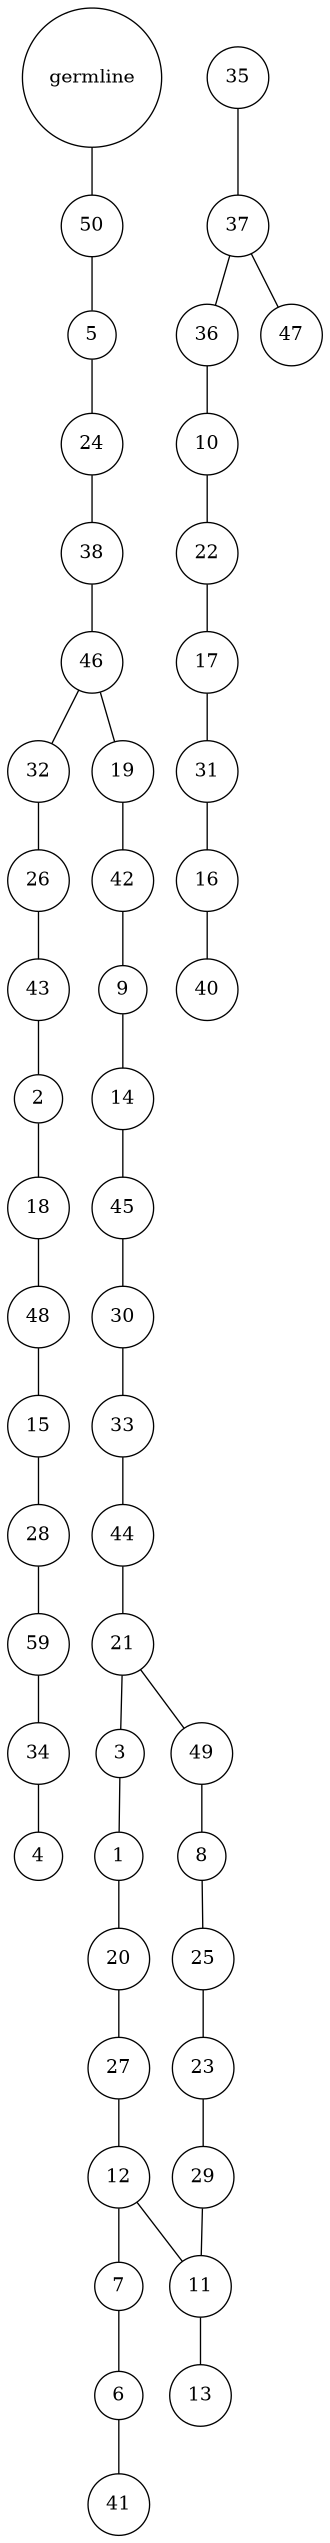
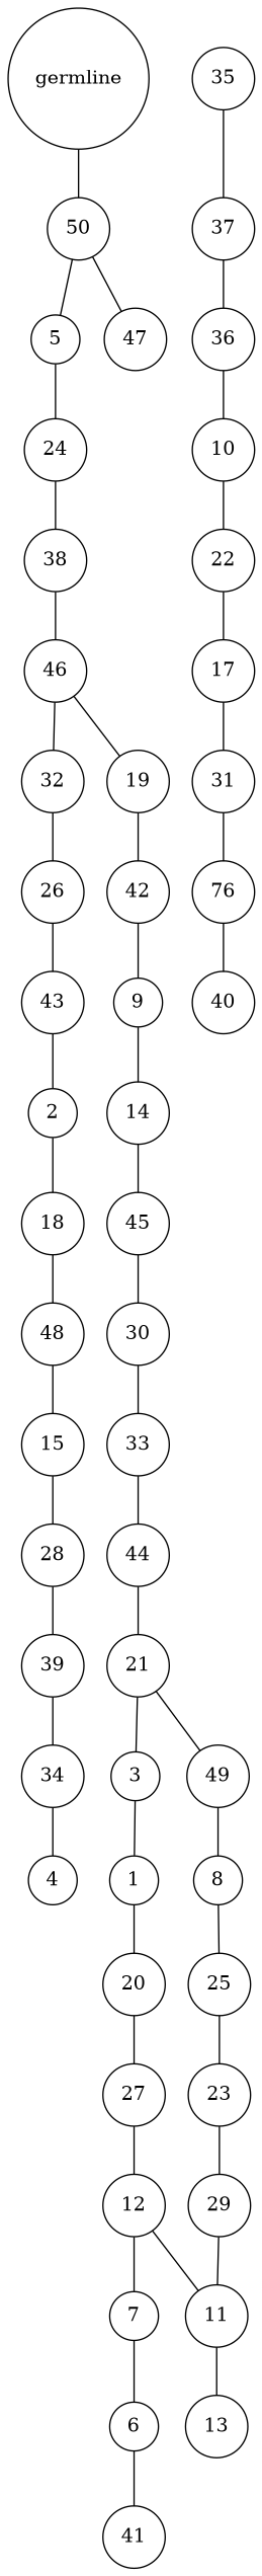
  graph {
    rankdir=UD
    splines=line
    node [shape=circle]
    n1 [label=germline]
    n2 [label=50]
    n3 [label=5]
    n4 [label=24]
    n5 [label=38]
    n6 [label=46]
    n7 [label=32]
    n8 [label=19]
    n9 [label=26]
    n10 [label=42]
    n11 [label=43]
    n12 [label=2]
    n13 [label=18]
    n14 [label=48]
    n15 [label=15]
    n16 [label=28]
-   n17 [label=59]
+   n17 [label=39]
    n18 [label=34]
    n19 [label=4]
    n20 [label=9]
    n21 [label=14]
    n22 [label=45]
    n23 [label=30]
    n24 [label=33]
    n25 [label=44]
    n26 [label=21]
    n27 [label=3]
    n28 [label=49]
    n29 [label=1]
    n30 [label=8]
    n31 [label=20]
    n32 [label=27]
    n33 [label=12]
    n34 [label=7]
    n35 [label=11]
    n36 [label=35]
    n37 [label=37]
    n38 [label=6]
    n39 [label=36]
    n40 [label=47]
    n41 [label=10]
    n42 [label=22]
    n43 [label=17]
    n44 [label=31]
-   n45 [label=16]
+   n45 [label=76]
    n46 [label=40]
    n47 [label=41]
    n48 [label=25]
    n49 [label=23]
    n50 [label=29]
    n51 [label=13]
    n1 -- n2
    n2 -- n3
    n3 -- n4
    n4 -- n5
    n5 -- n6
    n6 -- n7
    n6 -- n8
    n7 -- n9
    n8 -- n10
    n9 -- n11
    n10 -- n20
    n11 -- n12
    n12 -- n13
    n13 -- n14
    n14 -- n15
    n15 -- n16
    n16 -- n17
    n17 -- n18
    n18 -- n19
    n20 -- n21
    n21 -- n22
    n22 -- n23
    n23 -- n24
    n24 -- n25
    n25 -- n26
    n26 -- n27
    n26 -- n28
    n27 -- n29
    n28 -- n30
    n29 -- n31
    n30 -- n48
    n31 -- n32
    n32 -- n33
    n33 -- n34
    n33 -- n35
    n34 -- n38
    n35 -- n51
    n36 -- n37
    n37 -- n39
-   n37 -- n40
+   n2 -- n40
    n38 -- n47
    n39 -- n41
    n41 -- n42
    n42 -- n43
    n43 -- n44
    n44 -- n45
    n45 -- n46
    n48 -- n49
    n49 -- n50
    n50 -- n35
  }
